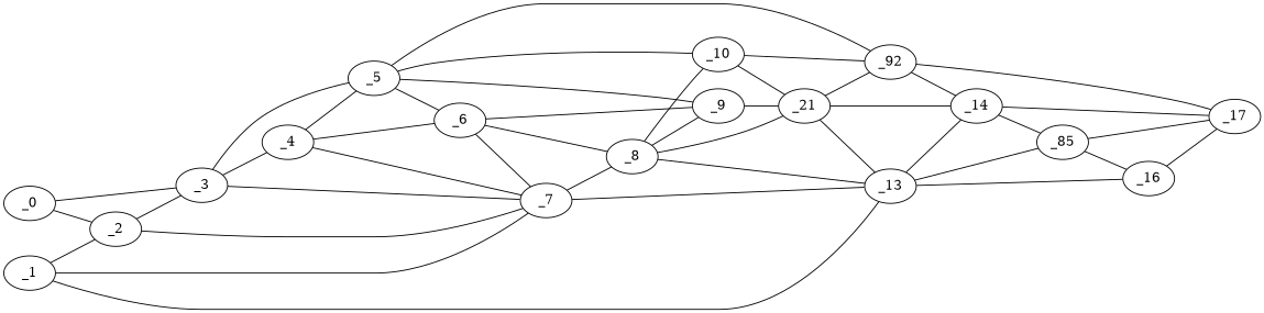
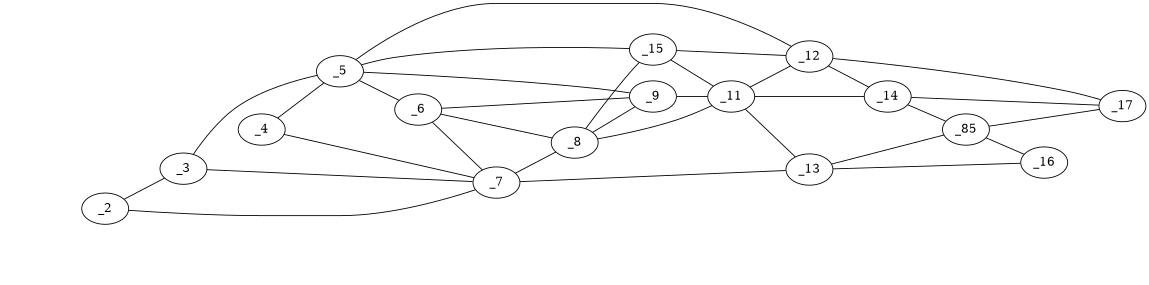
  graph {
    rankdir=LR
    node [x=121 y=44]
    edge [valence=2]
-   _0 [x=12 y=57]
    _2 [x=14 y=61]
    _3 [x=17]
-   _1 [x=13 y=73]
    _7 [x=35 y=48]
    _13 [x=97 y=80]
    _4 [x=26 y=39]
    _5 [x=30 y=17]
    _8 [x=46]
    _14 [x=106 y=45]
    n11 [label=_85 y=64]
    _16 [y=75]
    _6 [x=32 y=39]
    _9 [x=48 y=34]
-   _10 [x=55 y=34]
-   _12 [x=73 y=29 label=_92]
-   _11 [x=72 y=46 label=_21]
+   _10 [x=55 y=34 label=_15]
+   _12 [x=73 y=29]
+   _11 [x=72 y=46]
    _17 [x=123 y=51]
-   _0 -- _2
-   _0 -- _3 [valence=1]
    _2 -- _3
    _2 -- _7 [valence=1]
    _3 -- _7
-   _3 -- _4
    _3 -- _5 [valence=1]
-   _1 -- _2 [valence=1]
-   _1 -- _7
-   _1 -- _13 [valence=1]
    _7 -- _13 [valence=1]
    _7 -- _8
-   _13 -- _14 [valence=1]
    _13 -- n11
    _13 -- _16 [valence=1]
    _4 -- _7 [valence=1]
    _4 -- _5
-   _4 -- _6 [valence=1]
    _5 -- _6
    _5 -- _9
    _5 -- _10 [valence=1]
    _5 -- _12 [valence=1]
-   _8 -- _13
    _8 -- _9
    _8 -- _10
    _8 -- _11 [valence=1]
    _14 -- n11
    _14 -- _17 [valence=1]
    n11 -- _16
    n11 -- _17
-   _16 -- _17 [valence=1]
    _6 -- _7
    _6 -- _8 [valence=1]
    _6 -- _9 [valence=1]
    _9 -- _11 [valence=1]
    _10 -- _12
    _10 -- _11 [valence=1]
    _12 -- _14
    _12 -- _17 [valence=1]
    _11 -- _13
    _11 -- _14 [valence=1]
    _11 -- _12
  }
